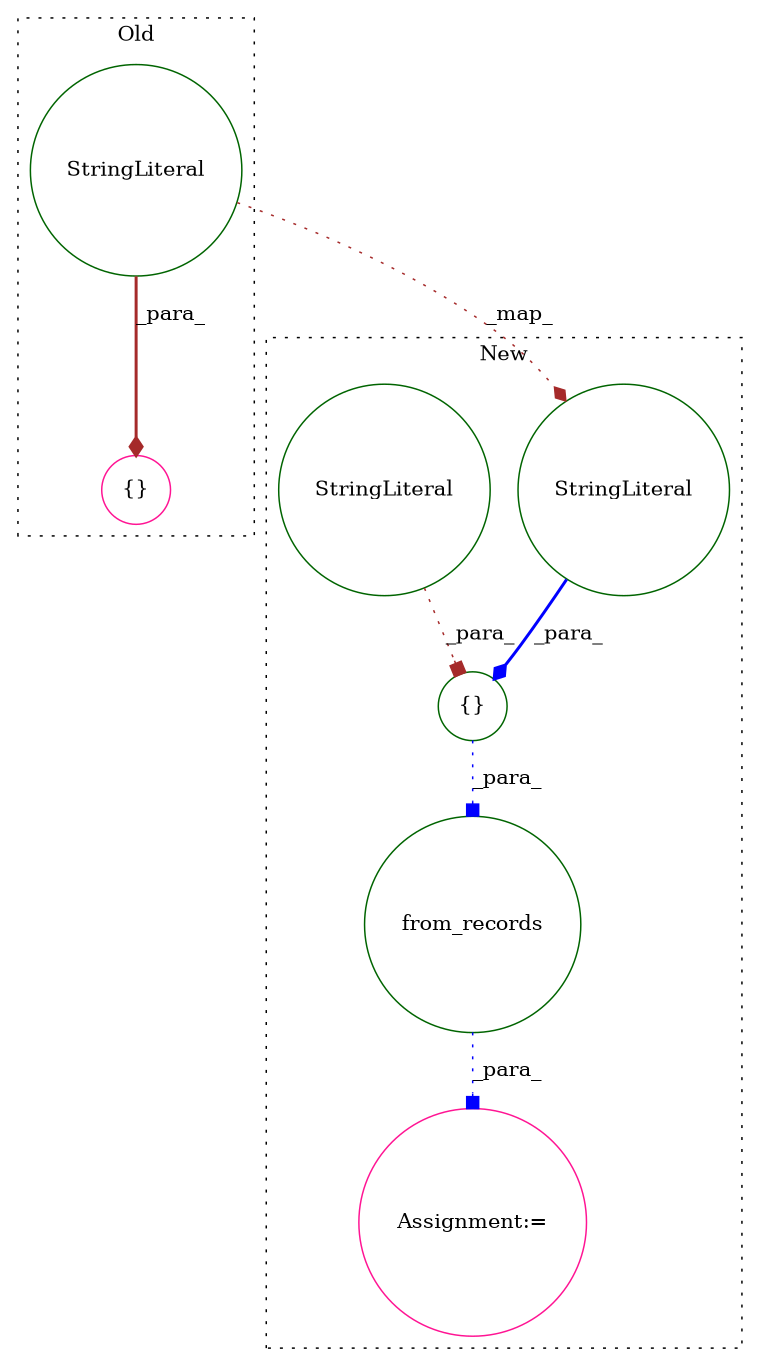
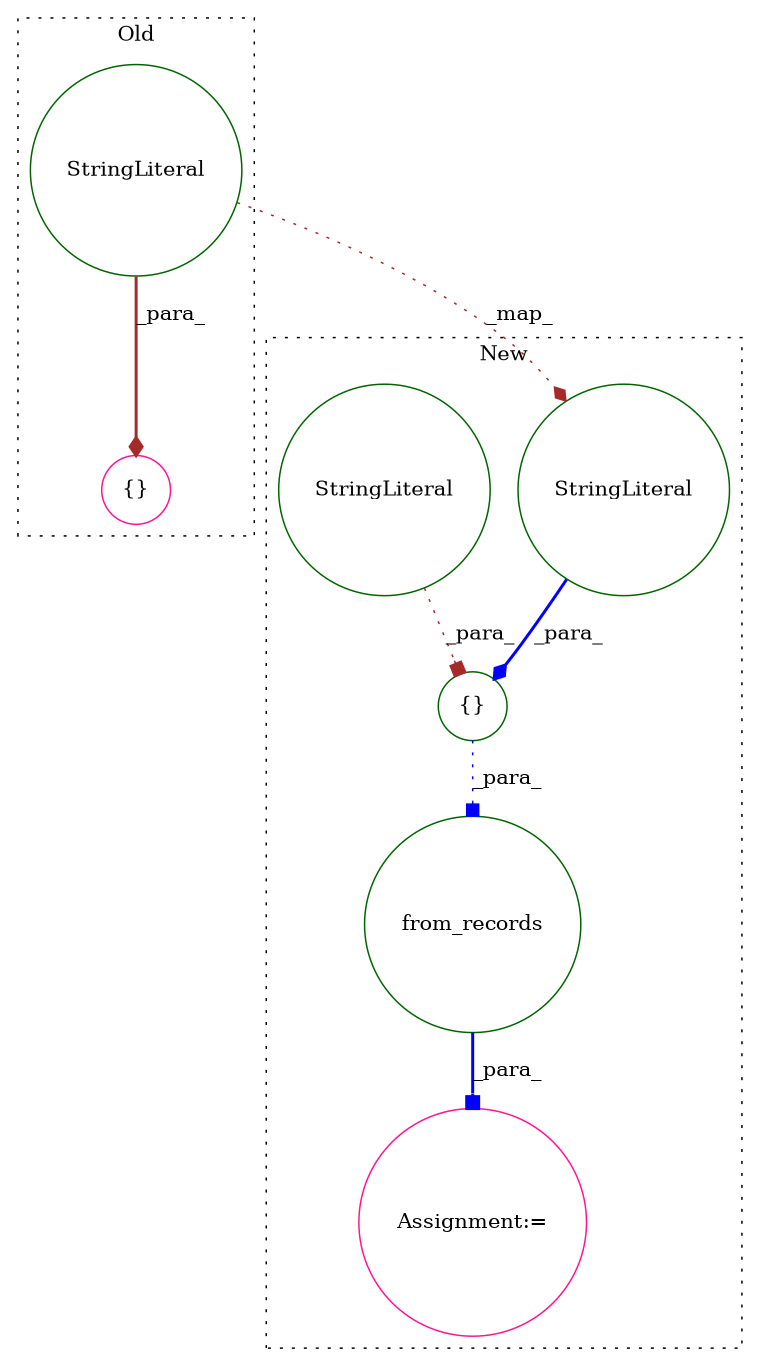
  digraph {
    node [a=45 l="1,1" shape=circle color=darkgreen]
    edge [color=brown style=bold arrowhead=diamond]
    n1 [a=4 label="{}" s="1972,2001" color=deeppink]
    n2 [l=8 label=StringLiteral s=1986]
    n3 [a=32 l="13,1" label=from_records s="1629,1706"]
    n4 [a=4 label="{}" s="784,870"]
    n5 [a=7 l=1 label="Assignment:=" s=1781 color=deeppink]
    n6 [l=12 label=StringLiteral s=807]
    n7 [l=13 label=StringLiteral s=845]
    subgraph cluster_1 {
      label=Old
      style=dotted
      n1
      n2
    }
    subgraph cluster_2 {
      label=New
      style=dotted
      n3
      n4
      n5
      n6
      n7
    }
    n2 -> n1 [label=_para_]
    n2 -> n6 [label=_map_ style=dotted]
-   n3 -> n5 [label=_para_ color=blue style=dotted arrowhead=box]
+   n3 -> n5 [label=_para_ color=blue arrowhead=box]
    n4 -> n3 [label=_para_ color=blue style=dotted arrowhead=box]
    n6 -> n4 [label=_para_ color=blue]
    n7 -> n4 [label=_para_ style=dotted arrowhead=box]
  }
